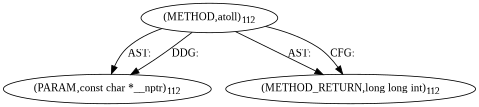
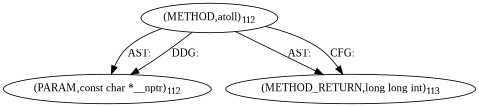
  digraph {
    fontname="Liberation Serif"
    node [fontname="Liberation Serif"]
    edge [fontname="Liberation Serif"]
    n1 [label=<(METHOD,atoll)<SUB>112</SUB>>]
    n2 [label=<(PARAM,const char *__nptr)<SUB>112</SUB>>]
-   n3 [label=<(METHOD_RETURN,long long int)<SUB>112</SUB>>]
+   n3 [label=<(METHOD_RETURN,long long int)<SUB>113</SUB>>]
    n1 -> n2 [label="AST: "]
    n1 -> n2 [label="DDG: "]
    n1 -> n3 [label="AST: "]
    n1 -> n3 [label="CFG: "]
  }
